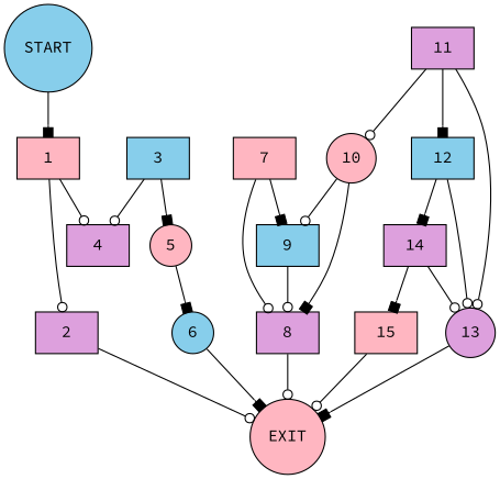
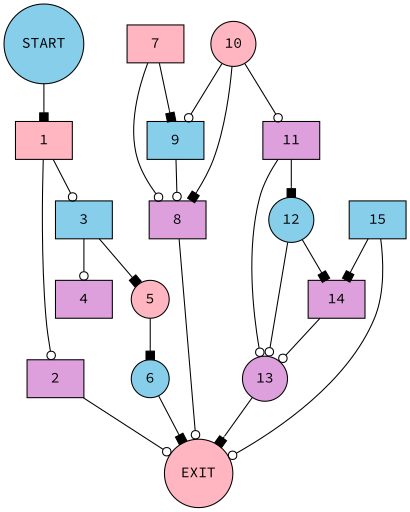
  digraph {
    fontname="Source Code Pro"
    node [fillcolor=skyblue fontname="Source Code Pro" shape=box style=filled]
    edge [arrowhead=odot fontname="Source Code Pro"]
    n1 [label=START shape=circle]
    1 [fillcolor=lightpink]
    2 [fillcolor=plum]
    3
    n5 [fillcolor=lightpink label=EXIT shape=circle]
    4 [fillcolor=plum]
    5 [fillcolor=lightpink shape=circle]
    6 [shape=circle]
    7 [fillcolor=lightpink]
    8 [fillcolor=plum]
    9
    10 [fillcolor=lightpink shape=circle]
    11 [fillcolor=plum]
-   12
+   12 [shape=circle]
    13 [fillcolor=plum shape=circle]
    14 [fillcolor=plum]
-   15 [fillcolor=lightpink]
+   15
    n1 -> 1 [arrowhead=box]
    1 -> 2
-   1 -> 4
+   1 -> 3
    2 -> n5
    3 -> 4
    3 -> 5 [arrowhead=box]
    5 -> 6 [arrowhead=box]
    6 -> n5 [arrowhead=box]
    7 -> 8
    7 -> 9 [arrowhead=box]
    8 -> n5
    9 -> 8
    10 -> 8 [arrowhead=box]
    10 -> 9
-   11 -> 10
+   10 -> 11
    11 -> 12 [arrowhead=box]
    11 -> 13
    12 -> 13
    12 -> 14 [arrowhead=box]
    13 -> n5 [arrowhead=box]
    14 -> 13
-   14 -> 15 [arrowhead=box]
+   15 -> 14 [arrowhead=box]
    15 -> n5
  }
